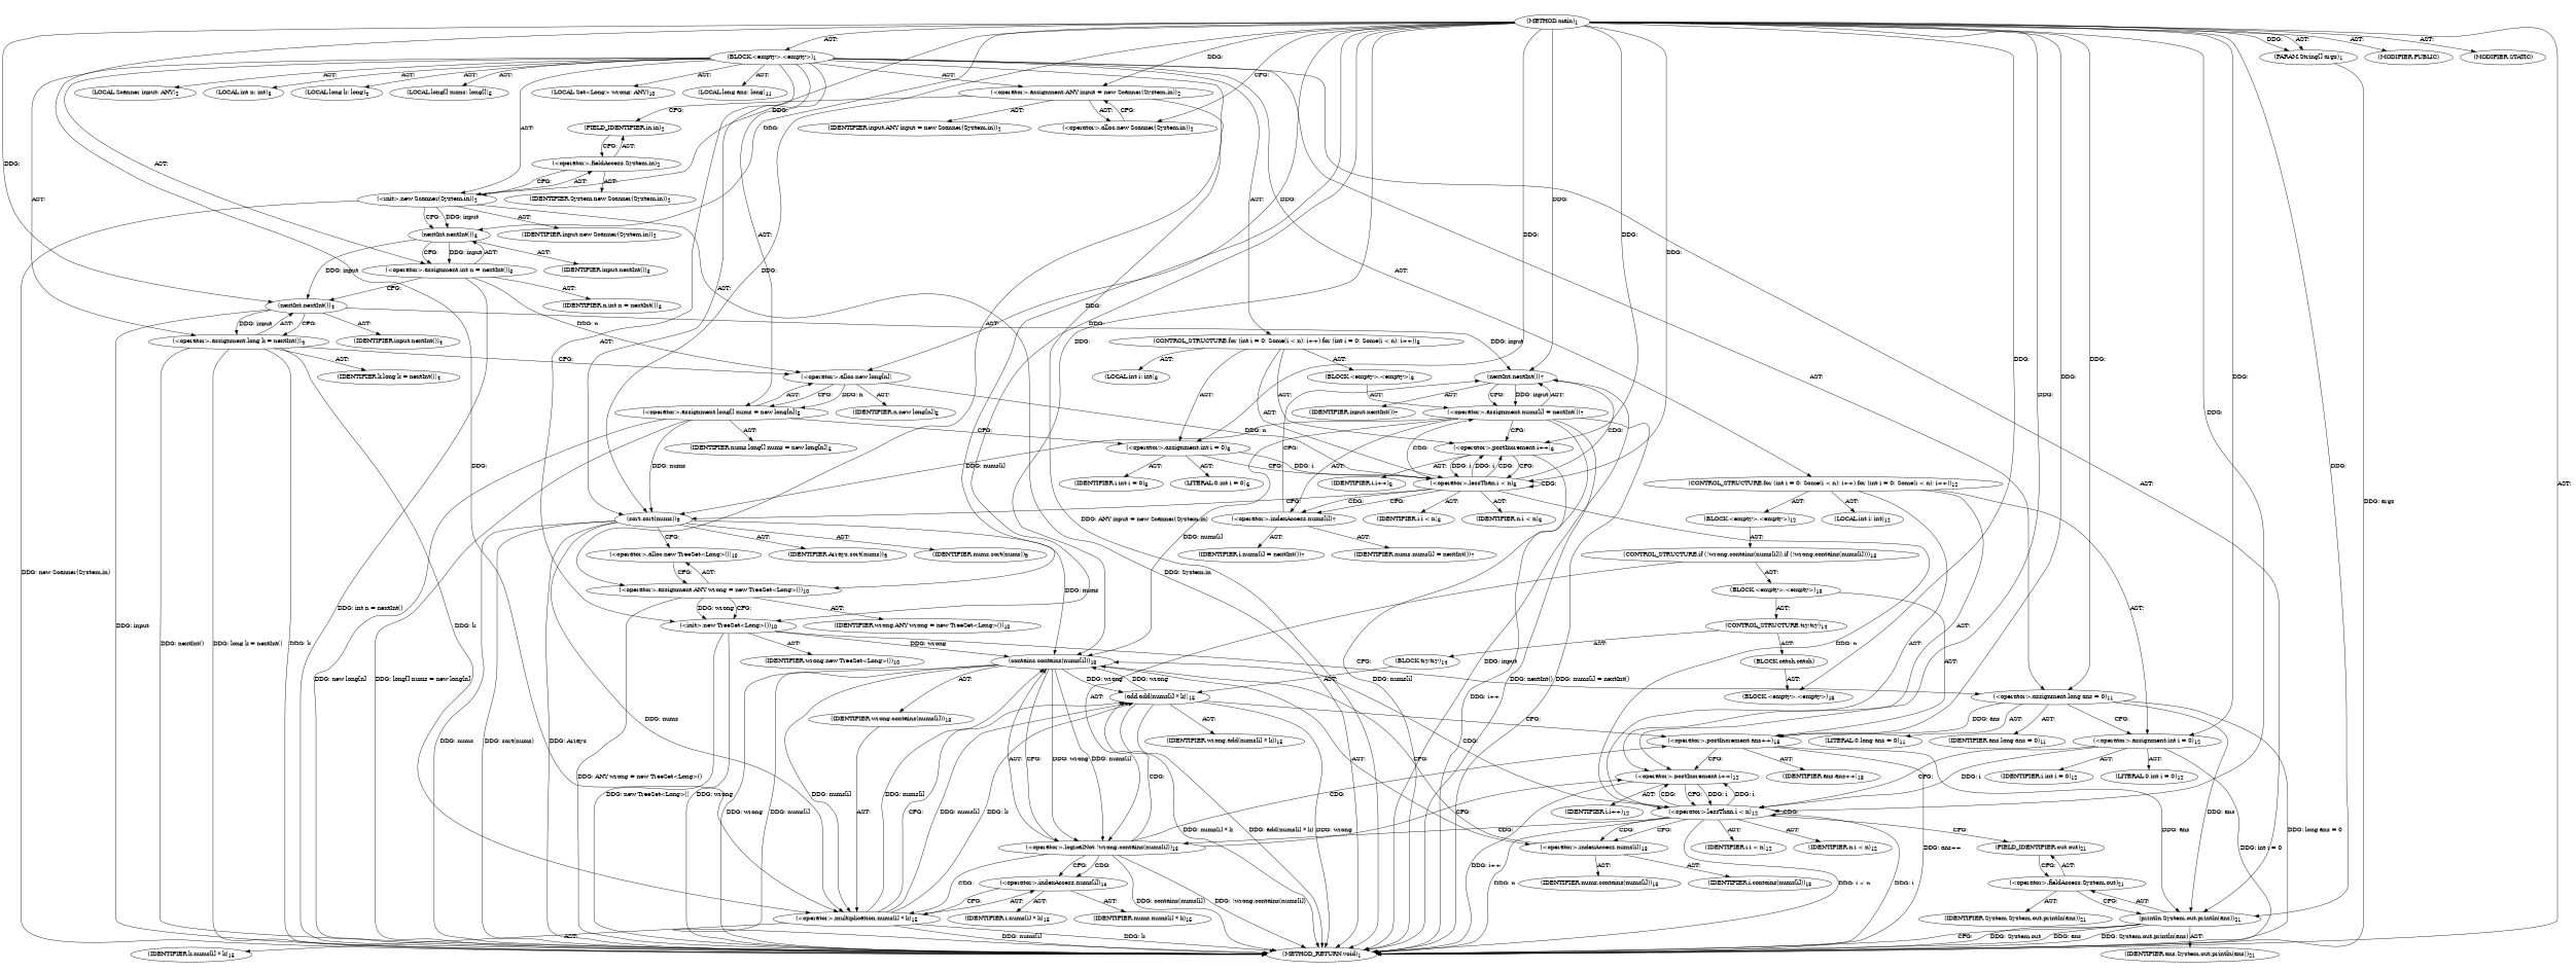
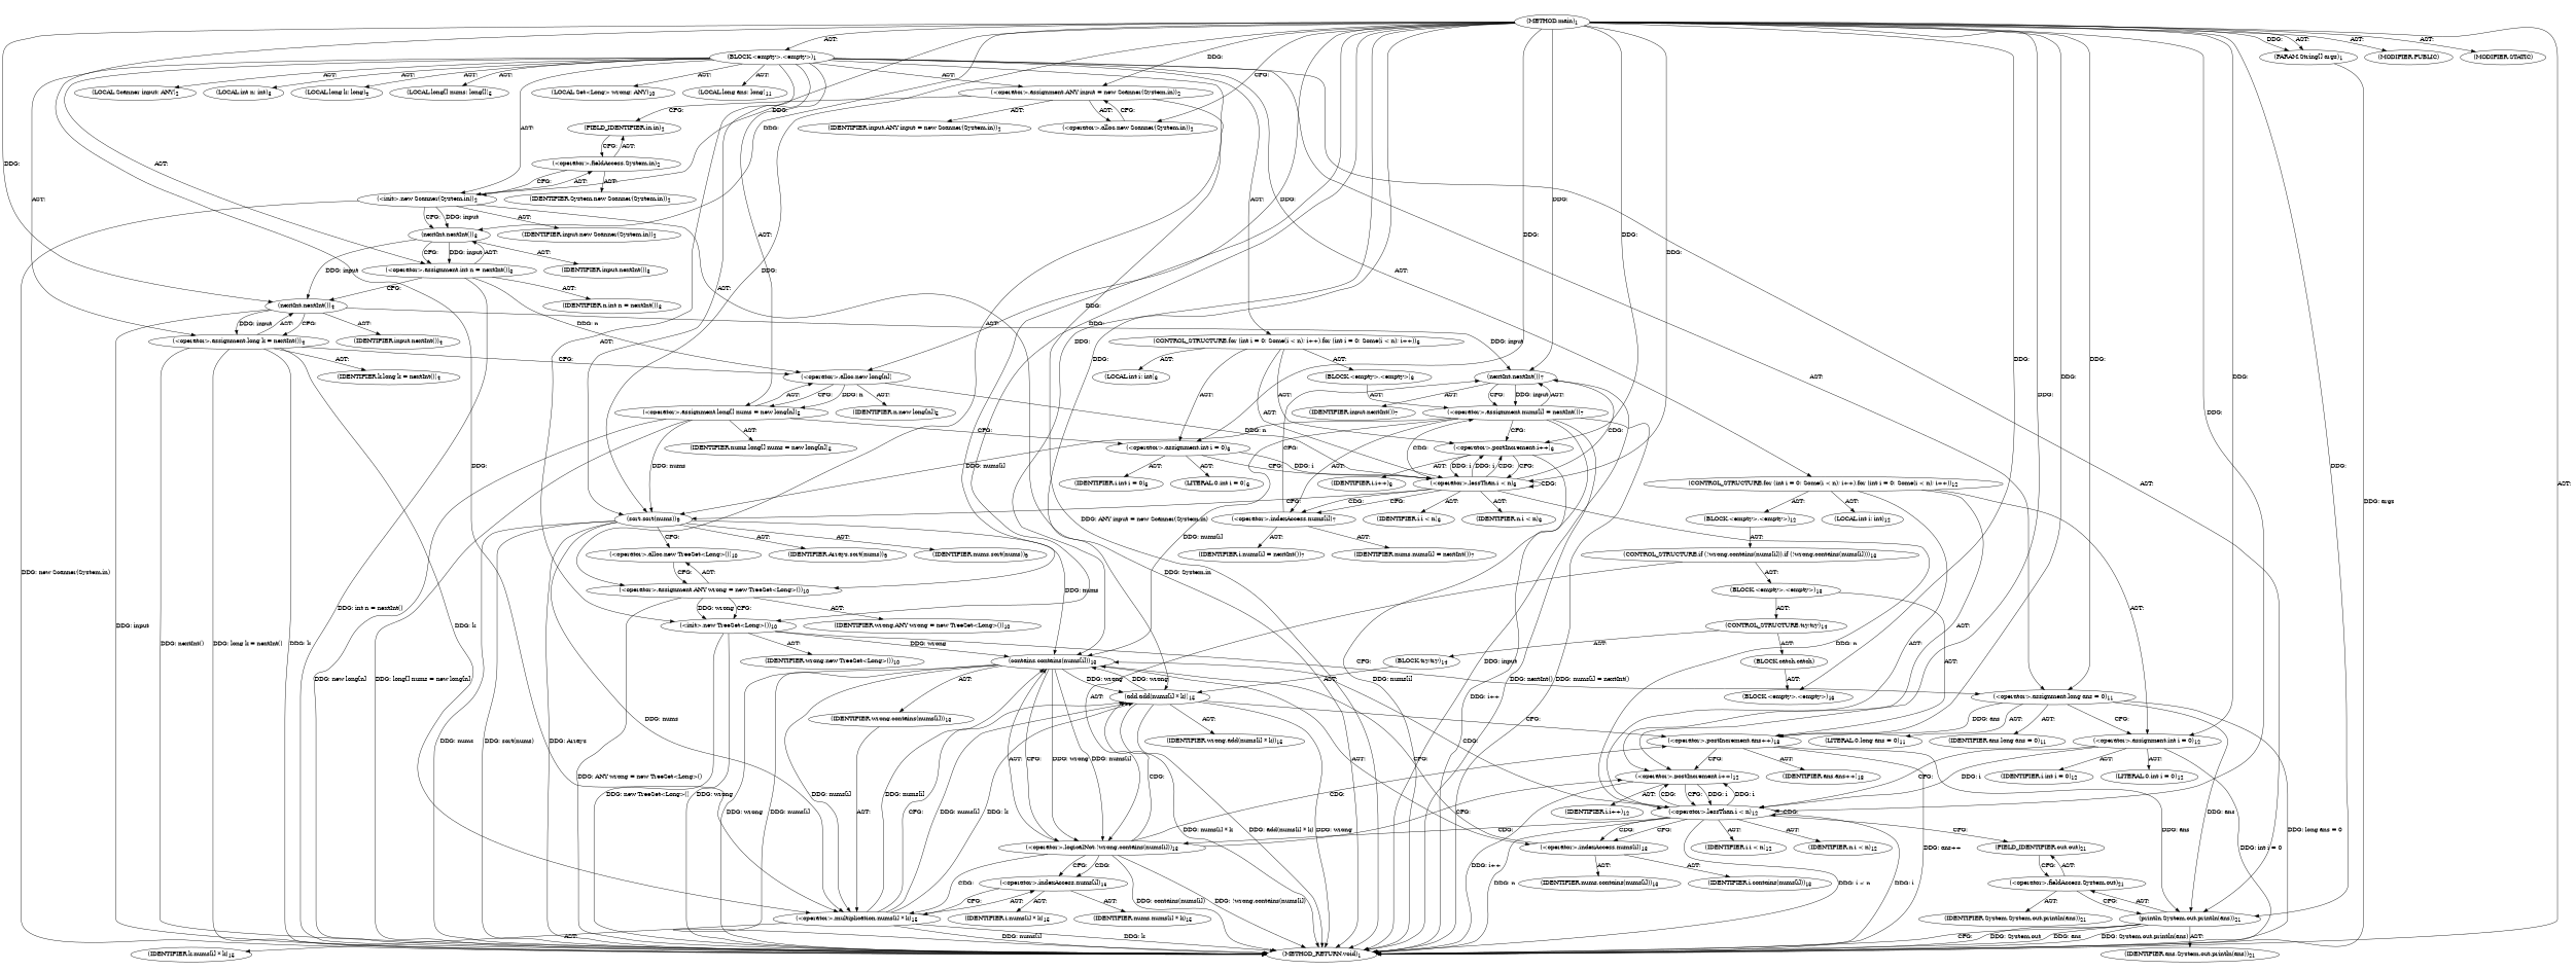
  digraph {
    n1 [label=<(METHOD,main)<SUB>1</SUB>>]
    n2 [label=<(PARAM,String[] args)<SUB>1</SUB>>]
    n3 [label=<(BLOCK,&lt;empty&gt;,&lt;empty&gt;)<SUB>1</SUB>>]
    n4 [label=<(&lt;operator&gt;.assignment,ANY input = new Scanner(System.in))<SUB>2</SUB>>]
    n5 [label=<(&lt;operator&gt;.alloc,new Scanner(System.in))<SUB>2</SUB>>]
    n6 [label=<(&lt;init&gt;,new Scanner(System.in))<SUB>2</SUB>>]
    n7 [label=<(nextInt,nextInt())<SUB>3</SUB>>]
    n8 [label=<(nextInt,nextInt())<SUB>4</SUB>>]
    n9 [label=<(&lt;operator&gt;.alloc,new long[n])>]
    n10 [label=<(&lt;operator&gt;.assignment,int i = 0)<SUB>6</SUB>>]
    n11 [label=<(&lt;operator&gt;.lessThan,i &lt; n)<SUB>6</SUB>>]
    n12 [label=<(&lt;operator&gt;.postIncrement,i++)<SUB>6</SUB>>]
    n13 [label=<(nextInt,nextInt())<SUB>7</SUB>>]
    n14 [label=<(sort,sort(nums))<SUB>9</SUB>>]
    n15 [label=<(&lt;operator&gt;.assignment,ANY wrong = new TreeSet&lt;Long&gt;())<SUB>10</SUB>>]
    n16 [label=<(&lt;init&gt;,new TreeSet&lt;Long&gt;())<SUB>10</SUB>>]
    n17 [label=<(&lt;operator&gt;.assignment,long ans = 0)<SUB>11</SUB>>]
    n18 [label=<(&lt;operator&gt;.assignment,int i = 0)<SUB>12</SUB>>]
    n19 [label=<(&lt;operator&gt;.lessThan,i &lt; n)<SUB>12</SUB>>]
    n20 [label=<(&lt;operator&gt;.postIncrement,i++)<SUB>12</SUB>>]
    n21 [label=<(contains,contains(nums[i]))<SUB>13</SUB>>]
    n22 [label=<(add,add(nums[i] * k))<SUB>15</SUB>>]
    n23 [label=<(&lt;operator&gt;.multiplication,nums[i] * k)<SUB>15</SUB>>]
    n24 [label=<(BLOCK,&lt;empty&gt;,&lt;empty&gt;)<SUB>16</SUB>>]
    n25 [label=<(&lt;operator&gt;.postIncrement,ans++)<SUB>18</SUB>>]
    n26 [label=<(println,System.out.println(ans))<SUB>21</SUB>>]
    n27 [label=<(MODIFIER,PUBLIC)>]
    n28 [label=<(MODIFIER,STATIC)>]
    n29 [label=<(METHOD_RETURN,void)<SUB>1</SUB>>]
    n30 [label=<(LOCAL,Scanner input: ANY)<SUB>2</SUB>>]
    n31 [label=<(LOCAL,int n: int)<SUB>3</SUB>>]
    n32 [label=<(&lt;operator&gt;.assignment,int n = nextInt())<SUB>3</SUB>>]
    n33 [label=<(LOCAL,long k: long)<SUB>4</SUB>>]
    n34 [label=<(&lt;operator&gt;.assignment,long k = nextInt())<SUB>4</SUB>>]
    n35 [label=<(LOCAL,long[] nums: long[])<SUB>5</SUB>>]
    n36 [label=<(&lt;operator&gt;.assignment,long[] nums = new long[n])<SUB>5</SUB>>]
    n37 [label=<(CONTROL_STRUCTURE,for (int i = 0; Some(i &lt; n); i++),for (int i = 0; Some(i &lt; n); i++))<SUB>6</SUB>>]
    n38 [label=<(LOCAL,Set&lt;Long&gt; wrong: ANY)<SUB>10</SUB>>]
    n39 [label=<(LOCAL,long ans: long)<SUB>11</SUB>>]
    n40 [label=<(CONTROL_STRUCTURE,for (int i = 0; Some(i &lt; n); i++),for (int i = 0; Some(i &lt; n); i++))<SUB>12</SUB>>]
    n41 [label=<(IDENTIFIER,input,ANY input = new Scanner(System.in))<SUB>2</SUB>>]
    n42 [label=<(FIELD_IDENTIFIER,in,in)<SUB>2</SUB>>]
    n43 [label=<(IDENTIFIER,input,new Scanner(System.in))<SUB>2</SUB>>]
    n44 [label=<(&lt;operator&gt;.fieldAccess,System.in)<SUB>2</SUB>>]
    n45 [label=<(IDENTIFIER,input,nextInt())<SUB>3</SUB>>]
    n46 [label=<(IDENTIFIER,input,nextInt())<SUB>4</SUB>>]
    n47 [label=<(IDENTIFIER,n,new long[n])<SUB>5</SUB>>]
    n48 [label=<(IDENTIFIER,i,int i = 0)<SUB>6</SUB>>]
    n49 [label=<(LITERAL,0,int i = 0)<SUB>6</SUB>>]
    n50 [label=<(IDENTIFIER,i,i &lt; n)<SUB>6</SUB>>]
    n51 [label=<(IDENTIFIER,n,i &lt; n)<SUB>6</SUB>>]
    n52 [label=<(&lt;operator&gt;.assignment,nums[i] = nextInt())<SUB>7</SUB>>]
    n53 [label=<(&lt;operator&gt;.indexAccess,nums[i])<SUB>7</SUB>>]
    n54 [label=<(IDENTIFIER,i,i++)<SUB>6</SUB>>]
    n55 [label=<(IDENTIFIER,input,nextInt())<SUB>7</SUB>>]
    n56 [label=<(IDENTIFIER,Arrays,sort(nums))<SUB>9</SUB>>]
    n57 [label=<(IDENTIFIER,nums,sort(nums))<SUB>9</SUB>>]
    n58 [label=<(&lt;operator&gt;.alloc,new TreeSet&lt;Long&gt;())<SUB>10</SUB>>]
    n59 [label=<(IDENTIFIER,wrong,ANY wrong = new TreeSet&lt;Long&gt;())<SUB>10</SUB>>]
    n60 [label=<(IDENTIFIER,wrong,new TreeSet&lt;Long&gt;())<SUB>10</SUB>>]
    n61 [label=<(IDENTIFIER,ans,long ans = 0)<SUB>11</SUB>>]
    n62 [label=<(LITERAL,0,long ans = 0)<SUB>11</SUB>>]
    n63 [label=<(IDENTIFIER,i,int i = 0)<SUB>12</SUB>>]
    n64 [label=<(LITERAL,0,int i = 0)<SUB>12</SUB>>]
    n65 [label=<(IDENTIFIER,i,i &lt; n)<SUB>12</SUB>>]
    n66 [label=<(IDENTIFIER,n,i &lt; n)<SUB>12</SUB>>]
    n67 [label=<(&lt;operator&gt;.logicalNot,!wrong.contains(nums[i]))<SUB>13</SUB>>]
    n68 [label=<(&lt;operator&gt;.indexAccess,nums[i])<SUB>13</SUB>>]
    n69 [label=<(FIELD_IDENTIFIER,out,out)<SUB>21</SUB>>]
    n70 [label=<(IDENTIFIER,i,i++)<SUB>12</SUB>>]
    n71 [label=<(IDENTIFIER,wrong,contains(nums[i]))<SUB>13</SUB>>]
    n72 [label=<(IDENTIFIER,wrong,add(nums[i] * k))<SUB>15</SUB>>]
    n73 [label=<(&lt;operator&gt;.indexAccess,nums[i])<SUB>15</SUB>>]
    n74 [label=<(IDENTIFIER,k,nums[i] * k)<SUB>15</SUB>>]
    n75 [label=<(IDENTIFIER,ans,ans++)<SUB>18</SUB>>]
    n76 [label=<(&lt;operator&gt;.fieldAccess,System.out)<SUB>21</SUB>>]
    n77 [label=<(IDENTIFIER,ans,System.out.println(ans))<SUB>21</SUB>>]
    n78 [label=<(IDENTIFIER,n,int n = nextInt())<SUB>3</SUB>>]
    n79 [label=<(IDENTIFIER,k,long k = nextInt())<SUB>4</SUB>>]
    n80 [label=<(IDENTIFIER,nums,long[] nums = new long[n])<SUB>5</SUB>>]
    n81 [label=<(LOCAL,int i: int)<SUB>6</SUB>>]
    n82 [label=<(BLOCK,&lt;empty&gt;,&lt;empty&gt;)<SUB>6</SUB>>]
    n83 [label=<(LOCAL,int i: int)<SUB>12</SUB>>]
    n84 [label=<(BLOCK,&lt;empty&gt;,&lt;empty&gt;)<SUB>12</SUB>>]
    n85 [label=<(IDENTIFIER,System,new Scanner(System.in))<SUB>2</SUB>>]
    n86 [label=<(IDENTIFIER,nums,nums[i] = nextInt())<SUB>7</SUB>>]
    n87 [label=<(IDENTIFIER,i,nums[i] = nextInt())<SUB>7</SUB>>]
    n88 [label=<(CONTROL_STRUCTURE,if (!wrong.contains(nums[i])),if (!wrong.contains(nums[i])))<SUB>13</SUB>>]
    n89 [label=<(IDENTIFIER,nums,contains(nums[i]))<SUB>13</SUB>>]
    n90 [label=<(IDENTIFIER,i,contains(nums[i]))<SUB>13</SUB>>]
    n91 [label=<(BLOCK,&lt;empty&gt;,&lt;empty&gt;)<SUB>13</SUB>>]
    n92 [label=<(CONTROL_STRUCTURE,try,try)<SUB>14</SUB>>]
    n93 [label=<(IDENTIFIER,nums,nums[i] * k)<SUB>15</SUB>>]
    n94 [label=<(IDENTIFIER,i,nums[i] * k)<SUB>15</SUB>>]
    n95 [label=<(BLOCK,try,try)<SUB>14</SUB>>]
    n96 [label=<(BLOCK,catch,catch)>]
    n97 [label=<(IDENTIFIER,System,System.out.println(ans))<SUB>21</SUB>>]
    n1 -> n2 [label="AST: "]
    n1 -> n2 [label="DDG: "]
    n1 -> n3 [label="AST: "]
    n1 -> n4 [label="DDG: "]
    n1 -> n5 [label="CFG: "]
    n1 -> n6 [label="DDG: "]
    n1 -> n7 [label="DDG: "]
    n1 -> n8 [label="DDG: "]
    n1 -> n9 [label="DDG: "]
    n1 -> n10 [label="DDG: "]
    n1 -> n11 [label="DDG: "]
    n1 -> n12 [label="DDG: "]
    n1 -> n13 [label="DDG: "]
    n1 -> n14 [label="DDG: "]
    n1 -> n15 [label="DDG: "]
    n1 -> n16 [label="DDG: "]
    n1 -> n17 [label="DDG: "]
    n1 -> n18 [label="DDG: "]
    n1 -> n19 [label="DDG: "]
    n1 -> n20 [label="DDG: "]
    n1 -> n21 [label="DDG: "]
+   n1 -> n22 [label="DDG: "]
    n1 -> n23 [label="DDG: "]
    n1 -> n24 [label="DDG: "]
    n1 -> n25 [label="DDG: "]
    n1 -> n26 [label="DDG: "]
    n1 -> n27 [label="AST: "]
    n1 -> n28 [label="AST: "]
    n1 -> n29 [label="AST: "]
    n2 -> n29 [label="DDG: args"]
    n3 -> n4 [label="AST: "]
    n3 -> n6 [label="AST: "]
    n3 -> n14 [label="AST: "]
    n3 -> n15 [label="AST: "]
    n3 -> n16 [label="AST: "]
    n3 -> n17 [label="AST: "]
    n3 -> n26 [label="AST: "]
    n3 -> n30 [label="AST: "]
    n3 -> n31 [label="AST: "]
    n3 -> n32 [label="AST: "]
    n3 -> n33 [label="AST: "]
    n3 -> n34 [label="AST: "]
    n3 -> n35 [label="AST: "]
    n3 -> n36 [label="AST: "]
    n3 -> n37 [label="AST: "]
    n3 -> n38 [label="AST: "]
    n3 -> n39 [label="AST: "]
    n3 -> n40 [label="AST: "]
    n4 -> n5 [label="AST: "]
    n4 -> n29 [label="DDG: ANY input = new Scanner(System.in)"]
    n4 -> n41 [label="AST: "]
    n4 -> n42 [label="CFG: "]
    n5 -> n4 [label="CFG: "]
    n6 -> n7 [label="CFG: "]
    n6 -> n7 [label="DDG: input"]
    n6 -> n29 [label="DDG: System.in"]
    n6 -> n29 [label="DDG: new Scanner(System.in)"]
    n6 -> n43 [label="AST: "]
    n6 -> n44 [label="AST: "]
    n7 -> n8 [label="DDG: input"]
    n7 -> n32 [label="CFG: "]
    n7 -> n32 [label="DDG: input"]
    n7 -> n45 [label="AST: "]
    n8 -> n13 [label="DDG: input"]
    n8 -> n29 [label="DDG: input"]
    n8 -> n34 [label="CFG: "]
    n8 -> n34 [label="DDG: input"]
    n8 -> n46 [label="AST: "]
    n9 -> n11 [label="DDG: n"]
    n9 -> n36 [label="CFG: "]
    n9 -> n36 [label="DDG: n"]
    n9 -> n47 [label="AST: "]
    n10 -> n11 [label="CFG: "]
    n10 -> n11 [label="DDG: i"]
    n10 -> n48 [label="AST: "]
    n10 -> n49 [label="AST: "]
    n11 -> n11 [label="CDG: "]
    n11 -> n12 [label="DDG: i"]
    n11 -> n12 [label="CDG: "]
    n11 -> n13 [label="CDG: "]
    n11 -> n14 [label="CFG: "]
    n11 -> n19 [label="DDG: n"]
    n11 -> n50 [label="AST: "]
    n11 -> n51 [label="AST: "]
    n11 -> n52 [label="CDG: "]
    n11 -> n53 [label="CFG: "]
    n11 -> n53 [label="CDG: "]
    n12 -> n11 [label="CFG: "]
    n12 -> n11 [label="DDG: i"]
    n12 -> n29 [label="DDG: i++"]
    n12 -> n54 [label="AST: "]
    n13 -> n29 [label="DDG: input"]
    n13 -> n52 [label="CFG: "]
    n13 -> n52 [label="DDG: input"]
    n13 -> n55 [label="AST: "]
    n14 -> n21 [label="DDG: nums"]
    n14 -> n23 [label="DDG: nums"]
    n14 -> n29 [label="DDG: nums"]
    n14 -> n29 [label="DDG: sort(nums)"]
    n14 -> n29 [label="DDG: Arrays"]
    n14 -> n56 [label="AST: "]
    n14 -> n57 [label="AST: "]
    n14 -> n58 [label="CFG: "]
    n15 -> n16 [label="CFG: "]
    n15 -> n16 [label="DDG: wrong"]
    n15 -> n29 [label="DDG: ANY wrong = new TreeSet&lt;Long&gt;()"]
    n15 -> n58 [label="AST: "]
    n15 -> n59 [label="AST: "]
    n16 -> n17 [label="CFG: "]
    n16 -> n21 [label="DDG: wrong"]
    n16 -> n29 [label="DDG: wrong"]
    n16 -> n29 [label="DDG: new TreeSet&lt;Long&gt;()"]
    n16 -> n60 [label="AST: "]
    n17 -> n18 [label="CFG: "]
    n17 -> n25 [label="DDG: ans"]
    n17 -> n26 [label="DDG: ans"]
    n17 -> n29 [label="DDG: long ans = 0"]
    n17 -> n61 [label="AST: "]
    n17 -> n62 [label="AST: "]
    n18 -> n19 [label="CFG: "]
    n18 -> n19 [label="DDG: i"]
    n18 -> n29 [label="DDG: int i = 0"]
    n18 -> n63 [label="AST: "]
    n18 -> n64 [label="AST: "]
    n19 -> n19 [label="CDG: "]
    n19 -> n20 [label="DDG: i"]
    n19 -> n20 [label="CDG: "]
    n19 -> n21 [label="CDG: "]
    n19 -> n29 [label="DDG: i"]
    n19 -> n29 [label="DDG: n"]
    n19 -> n29 [label="DDG: i &lt; n"]
    n19 -> n65 [label="AST: "]
    n19 -> n66 [label="AST: "]
    n19 -> n67 [label="CDG: "]
    n19 -> n68 [label="CFG: "]
    n19 -> n68 [label="CDG: "]
    n19 -> n69 [label="CFG: "]
    n20 -> n19 [label="CFG: "]
    n20 -> n19 [label="DDG: i"]
    n20 -> n29 [label="DDG: i++"]
    n20 -> n70 [label="AST: "]
    n21 -> n22 [label="DDG: wrong"]
    n21 -> n23 [label="DDG: nums[i]"]
    n21 -> n29 [label="DDG: wrong"]
    n21 -> n29 [label="DDG: nums[i]"]
    n21 -> n67 [label="CFG: "]
    n21 -> n67 [label="DDG: wrong"]
    n21 -> n67 [label="DDG: nums[i]"]
    n21 -> n68 [label="AST: "]
    n21 -> n71 [label="AST: "]
    n22 -> n21 [label="DDG: wrong"]
    n22 -> n25 [label="CFG: "]
    n22 -> n29 [label="DDG: wrong"]
    n22 -> n29 [label="DDG: nums[i] * k"]
    n22 -> n29 [label="DDG: add(nums[i] * k)"]
    n22 -> n72 [label="AST: "]
    n23 -> n21 [label="DDG: nums[i]"]
    n23 -> n22 [label="CFG: "]
    n23 -> n22 [label="DDG: nums[i]"]
    n23 -> n22 [label="DDG: k"]
    n23 -> n29 [label="DDG: nums[i]"]
    n23 -> n29 [label="DDG: k"]
    n23 -> n73 [label="AST: "]
    n23 -> n74 [label="AST: "]
    n25 -> n20 [label="CFG: "]
    n25 -> n26 [label="DDG: ans"]
    n25 -> n29 [label="DDG: ans++"]
    n25 -> n75 [label="AST: "]
    n26 -> n29 [label="CFG: "]
    n26 -> n29 [label="DDG: System.out"]
    n26 -> n29 [label="DDG: ans"]
    n26 -> n29 [label="DDG: System.out.println(ans)"]
    n26 -> n76 [label="AST: "]
    n26 -> n77 [label="AST: "]
    n32 -> n7 [label="AST: "]
    n32 -> n8 [label="CFG: "]
    n32 -> n9 [label="DDG: n"]
    n32 -> n29 [label="DDG: int n = nextInt()"]
    n32 -> n78 [label="AST: "]
    n34 -> n8 [label="AST: "]
    n34 -> n9 [label="CFG: "]
    n34 -> n23 [label="DDG: k"]
    n34 -> n29 [label="DDG: k"]
    n34 -> n29 [label="DDG: nextInt()"]
    n34 -> n29 [label="DDG: long k = nextInt()"]
    n34 -> n79 [label="AST: "]
    n36 -> n9 [label="AST: "]
    n36 -> n10 [label="CFG: "]
    n36 -> n14 [label="DDG: nums"]
    n36 -> n29 [label="DDG: new long[n]"]
    n36 -> n29 [label="DDG: long[] nums = new long[n]"]
    n36 -> n80 [label="AST: "]
    n37 -> n10 [label="AST: "]
    n37 -> n11 [label="AST: "]
    n37 -> n12 [label="AST: "]
    n37 -> n81 [label="AST: "]
    n37 -> n82 [label="AST: "]
    n40 -> n18 [label="AST: "]
    n40 -> n19 [label="AST: "]
    n40 -> n20 [label="AST: "]
    n40 -> n83 [label="AST: "]
    n40 -> n84 [label="AST: "]
    n42 -> n44 [label="CFG: "]
    n44 -> n6 [label="CFG: "]
    n44 -> n42 [label="AST: "]
    n44 -> n85 [label="AST: "]
    n52 -> n12 [label="CFG: "]
    n52 -> n13 [label="AST: "]
    n52 -> n14 [label="DDG: nums[i]"]
    n52 -> n21 [label="DDG: nums[i]"]
    n52 -> n29 [label="DDG: nums[i]"]
    n52 -> n29 [label="DDG: nextInt()"]
    n52 -> n29 [label="DDG: nums[i] = nextInt()"]
    n52 -> n53 [label="AST: "]
    n53 -> n13 [label="CFG: "]
    n53 -> n86 [label="AST: "]
    n53 -> n87 [label="AST: "]
    n58 -> n15 [label="CFG: "]
    n67 -> n20 [label="CFG: "]
    n67 -> n21 [label="AST: "]
    n67 -> n22 [label="CDG: "]
    n67 -> n23 [label="CDG: "]
    n67 -> n25 [label="CDG: "]
    n67 -> n29 [label="DDG: contains(nums[i])"]
    n67 -> n29 [label="DDG: !wrong.contains(nums[i])"]
    n67 -> n73 [label="CFG: "]
    n67 -> n73 [label="CDG: "]
    n68 -> n21 [label="CFG: "]
    n68 -> n89 [label="AST: "]
    n68 -> n90 [label="AST: "]
    n69 -> n76 [label="CFG: "]
    n71 -> n23 [label="AST: "]
    n73 -> n23 [label="CFG: "]
    n73 -> n93 [label="AST: "]
    n73 -> n94 [label="AST: "]
    n76 -> n26 [label="CFG: "]
    n76 -> n69 [label="AST: "]
    n76 -> n97 [label="AST: "]
    n82 -> n52 [label="AST: "]
    n84 -> n88 [label="AST: "]
    n88 -> n67 [label="AST: "]
    n88 -> n91 [label="AST: "]
    n91 -> n25 [label="AST: "]
    n91 -> n92 [label="AST: "]
    n92 -> n95 [label="AST: "]
    n92 -> n96 [label="AST: "]
    n95 -> n22 [label="AST: "]
    n96 -> n24 [label="AST: "]
  }
